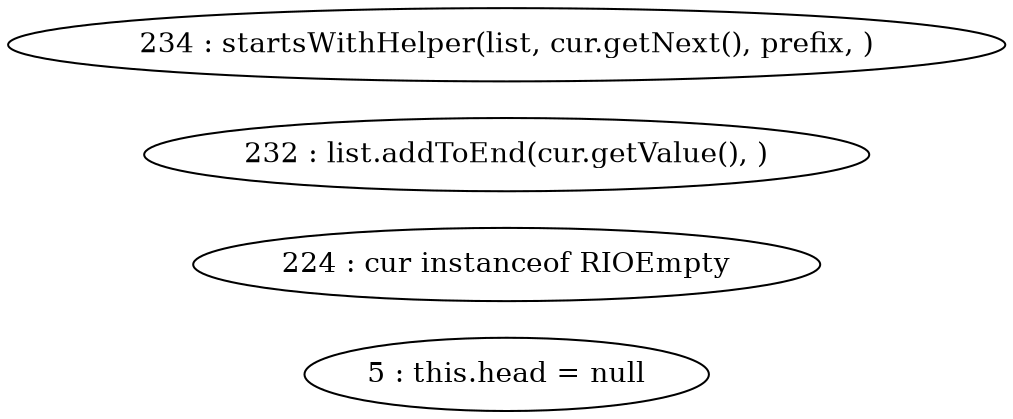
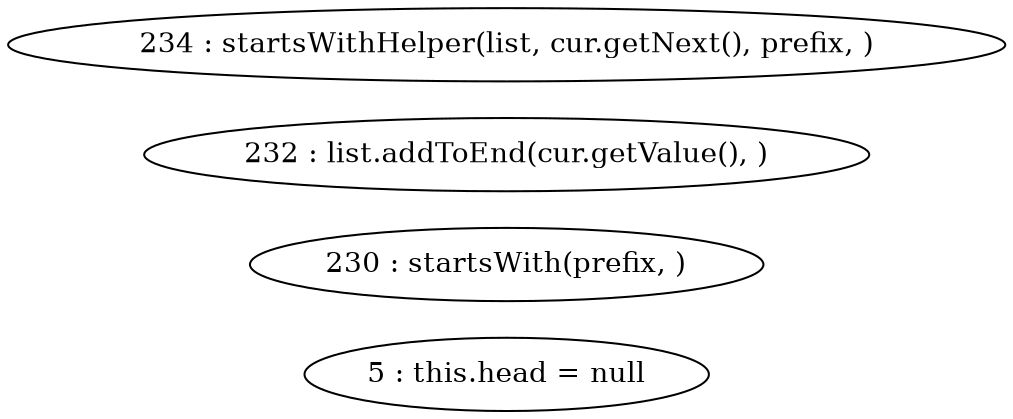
  digraph {
    rankdir=LR
    fontname="DejaVu Serif"
    node [fontname="DejaVu Serif"]
    "5 : this.head = null"
-   "224 : cur instanceof RIOEmpty"
+   "230 : startsWith(prefix, )"
    "232 : list.addToEnd(cur.getValue(), )"
    "234 : startsWithHelper(list, cur.getNext(), prefix, )"
  }
